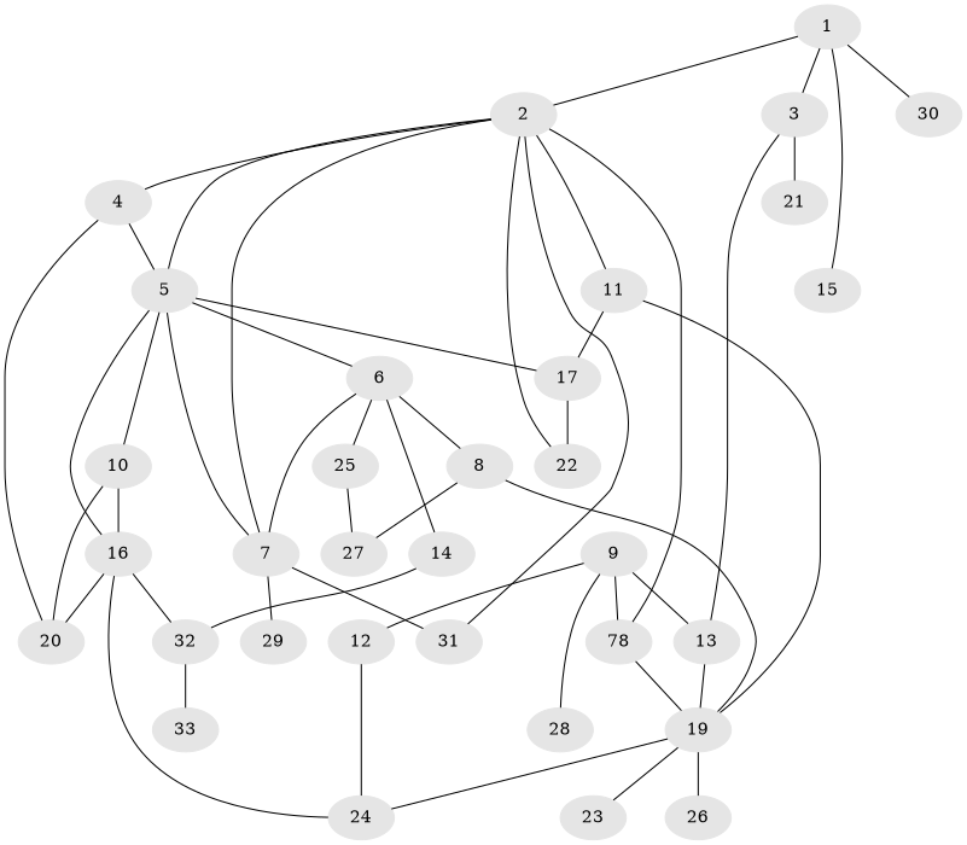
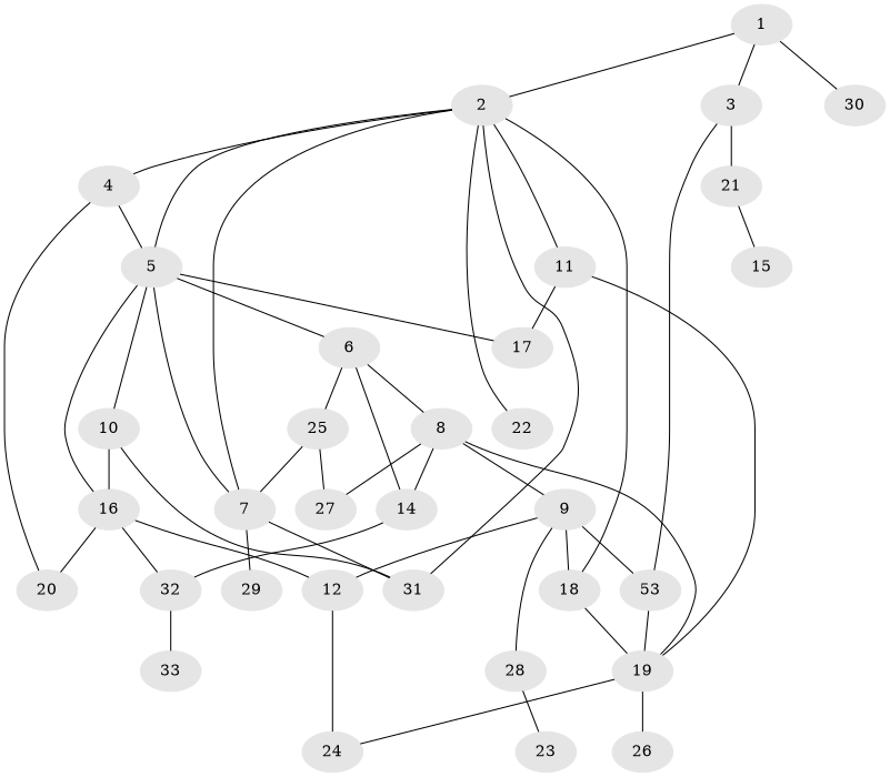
  graph {
    node [color=gray90 style=filled]
    edge [weight=1.0]
    1
    2
    3
    15
    30
    4
    5
    7
    11
-   18 [label=78]
+   18
    22
    31
-   13
+   13 [label=53]
    21
    20
    10
    6
    16
    17
    29
    19
    8
    14
    25
    24
    32
    9
    27
    12
    28
    23
    26
    33
    1 -- 2
    1 -- 3
-   1 -- 15
+   21 -- 15
    1 -- 30
    2 -- 4
    2 -- 5
    2 -- 7
    2 -- 11
    2 -- 18
    2 -- 22
    2 -- 31
    3 -- 13
    3 -- 21
    4 -- 5
    4 -- 20
    5 -- 7
    5 -- 10
    5 -- 6
    5 -- 16
    5 -- 17
    7 -- 31
    7 -- 29
    11 -- 17 [weight=2.0]
    11 -- 19
    18 -- 19
    13 -- 19
-   10 -- 20
+   10 -- 31
    10 -- 16
-   6 -- 7
+   25 -- 7
    6 -- 8
    6 -- 14 [weight=2.0]
    6 -- 25
    16 -- 20 [weight=2.0]
-   16 -- 24
+   16 -- 12
    16 -- 32
-   17 -- 22
    19 -- 24
-   19 -- 23
+   28 -- 23
    19 -- 26
    8 -- 19
+   8 -- 14
+   8 -- 9
    8 -- 27
    14 -- 32
    25 -- 27
    32 -- 33
    9 -- 18
    9 -- 13
    9 -- 12
    9 -- 28
    12 -- 24
  }
